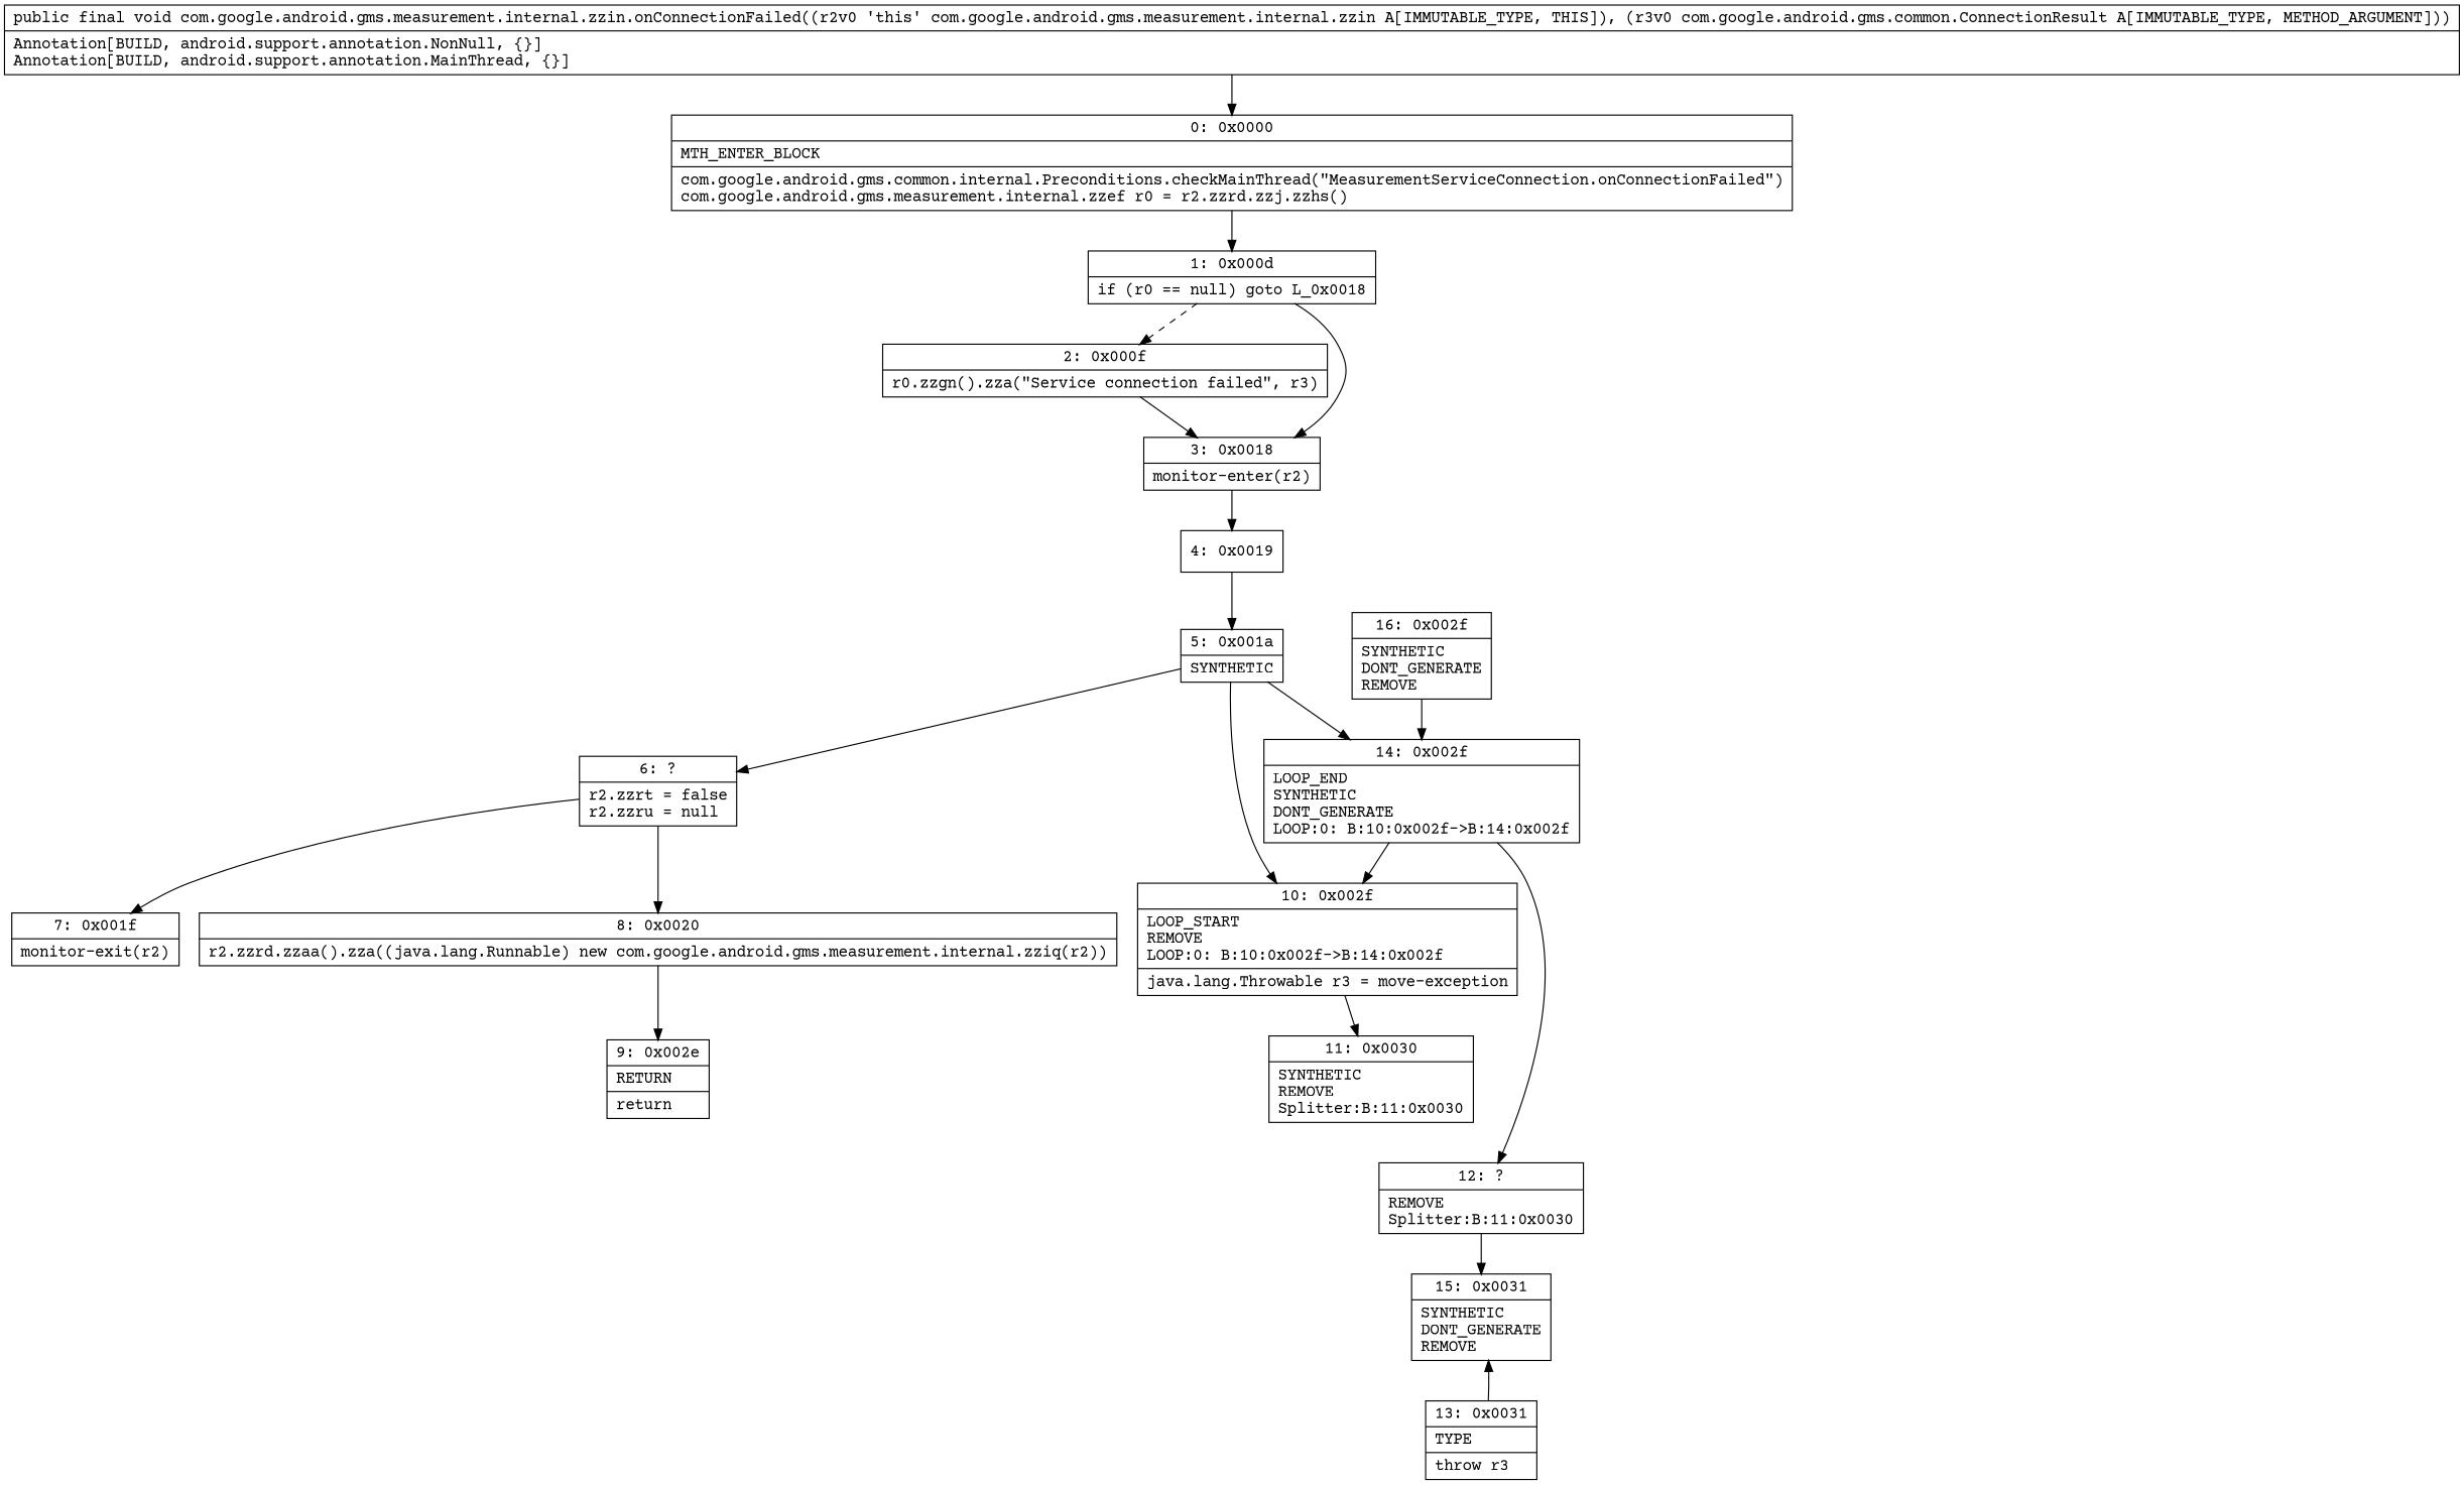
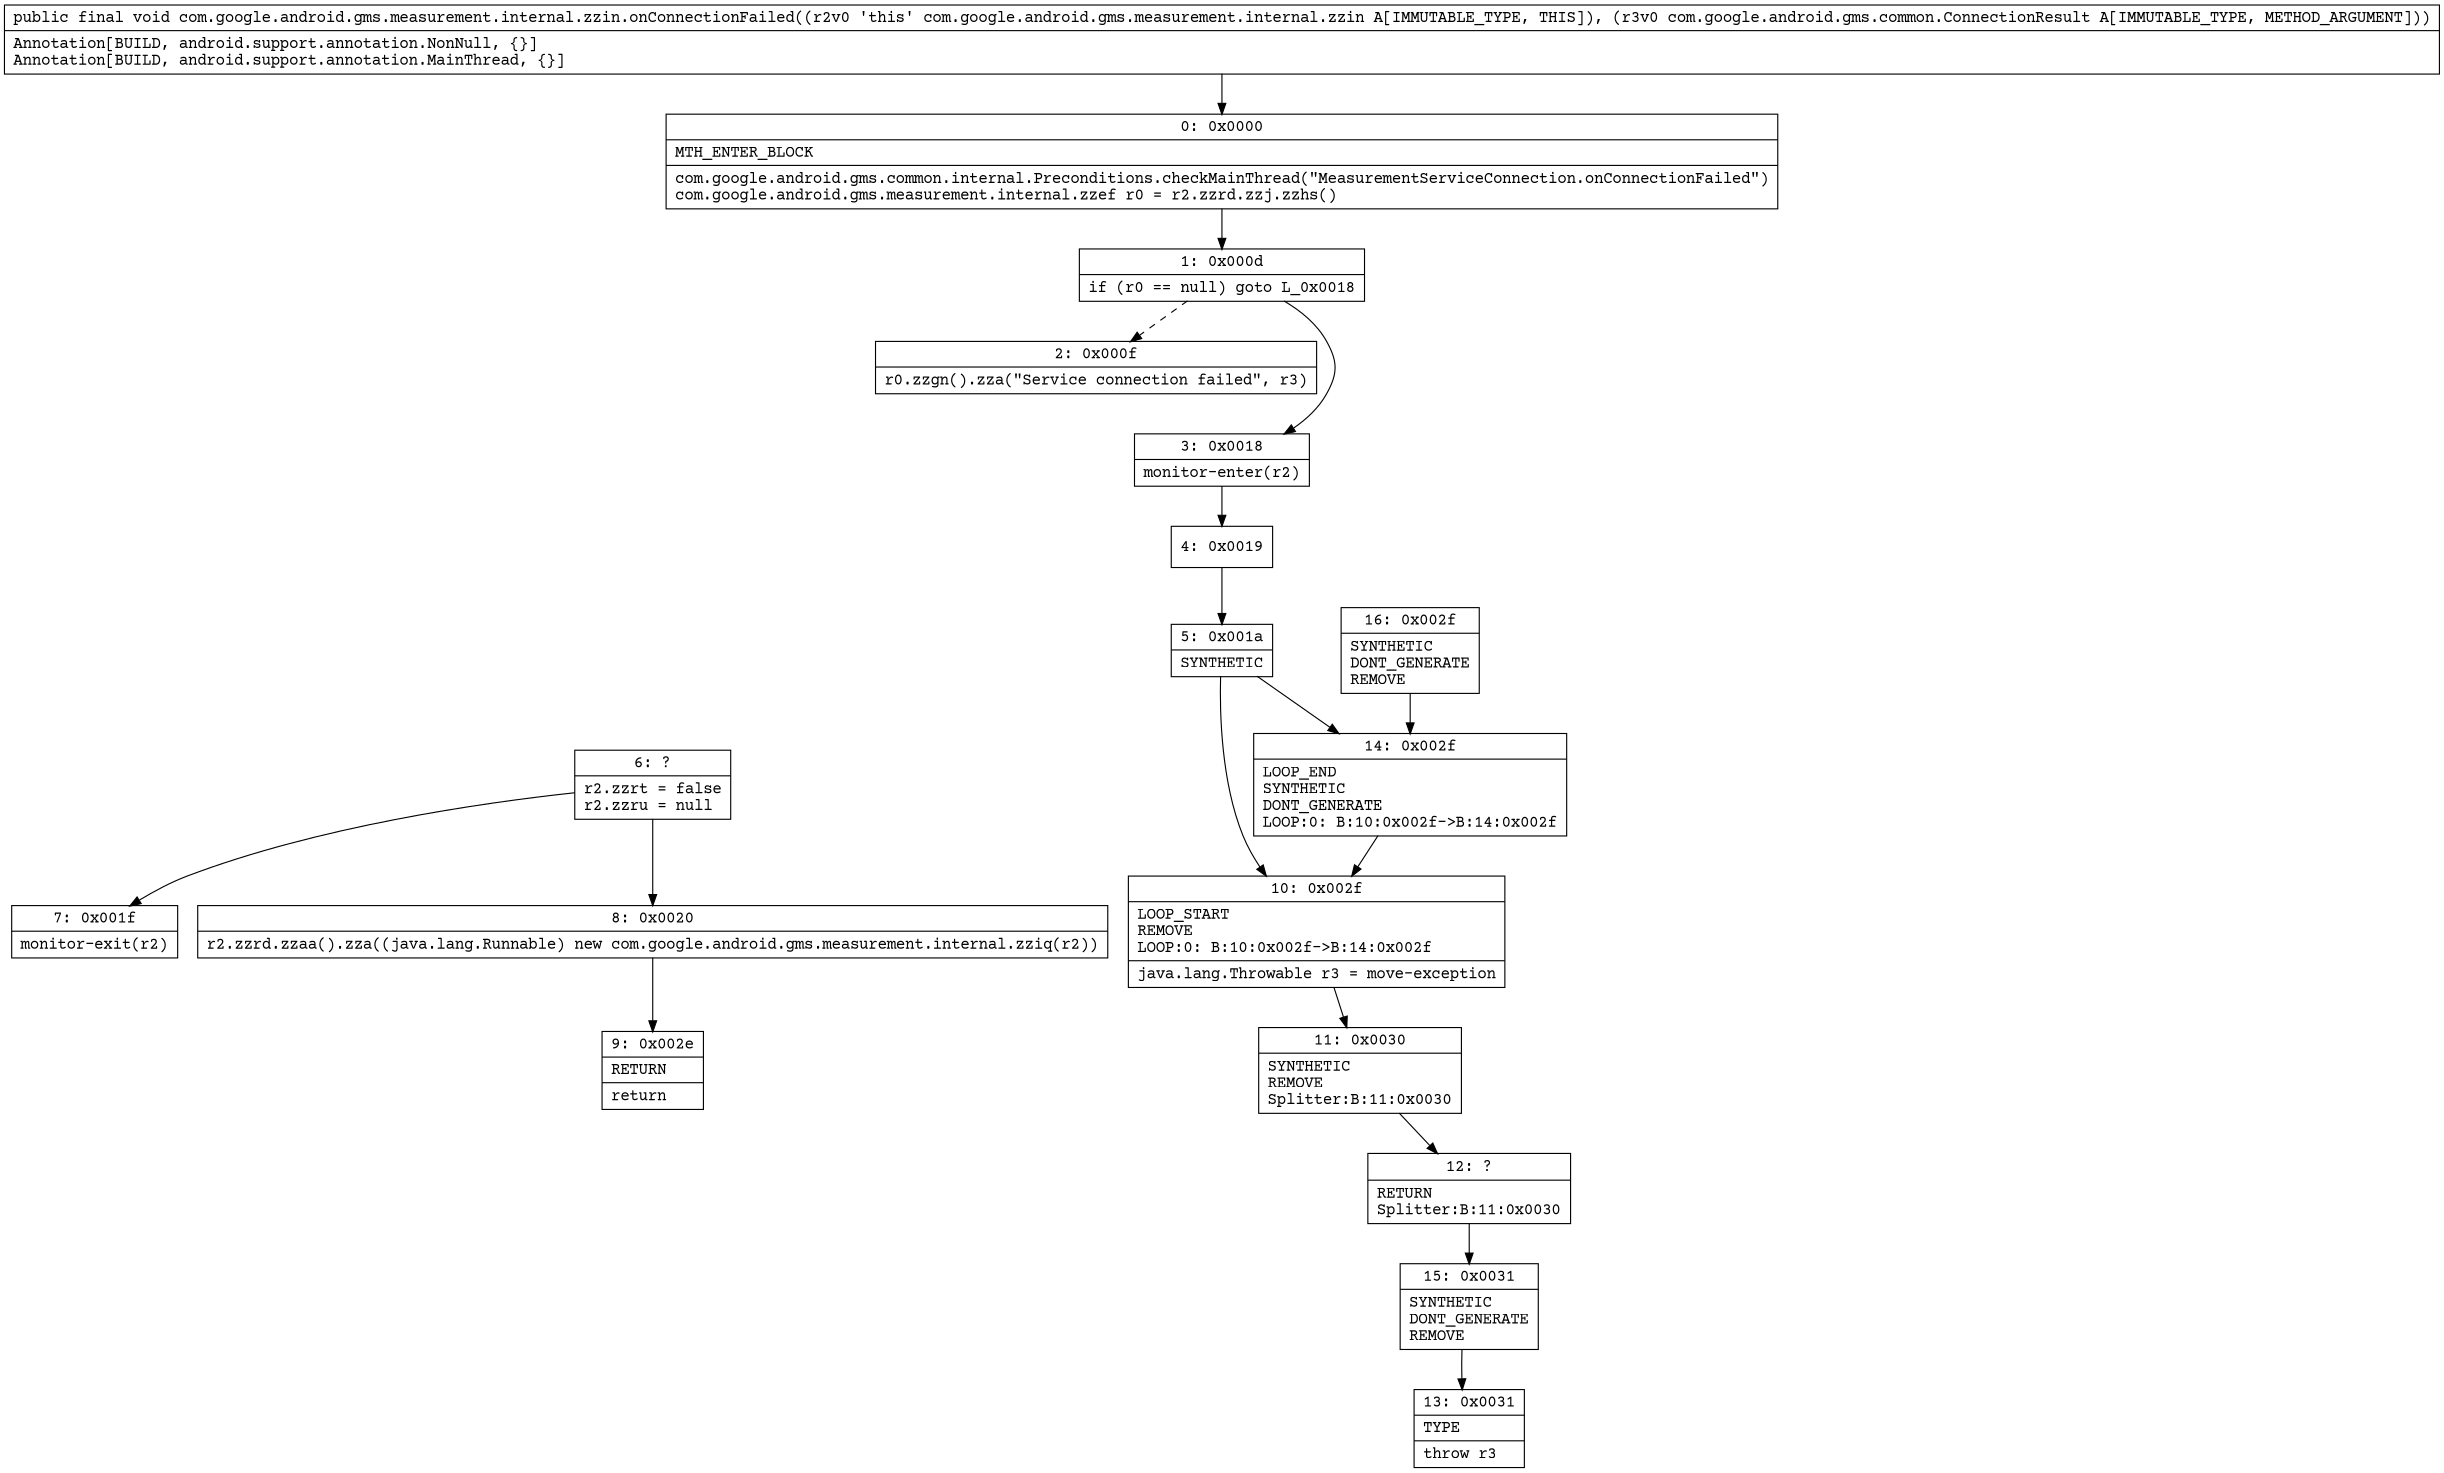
  digraph {
    fontname="Courier Prime"
    node [fontname="Courier Prime" shape=record]
    edge [fontname="Courier Prime"]
    n1 [label="{0\:\ 0x0000|MTH_ENTER_BLOCK\l|com.google.android.gms.common.internal.Preconditions.checkMainThread(\"MeasurementServiceConnection.onConnectionFailed\")\lcom.google.android.gms.measurement.internal.zzef r0 = r2.zzrd.zzj.zzhs()\l}"]
    n2 [label="{1\:\ 0x000d|if (r0 == null) goto L_0x0018\l}"]
    n3 [label="{2\:\ 0x000f|r0.zzgn().zza(\"Service connection failed\", r3)\l}"]
    n4 [label="{3\:\ 0x0018|monitor\-enter(r2)\l}"]
    n5 [label="{4\:\ 0x0019}"]
    n6 [label="{5\:\ 0x001a|SYNTHETIC\l}"]
    n7 [label="{6\:\ ?|r2.zzrt = false\lr2.zzru = null\l}"]
    n8 [label="{10\:\ 0x002f|LOOP_START\lREMOVE\lLOOP:0: B:10:0x002f\-\>B:14:0x002f\l|java.lang.Throwable r3 = move\-exception\l}"]
    n9 [label="{14\:\ 0x002f|LOOP_END\lSYNTHETIC\lDONT_GENERATE\lLOOP:0: B:10:0x002f\-\>B:14:0x002f\l}"]
    n10 [label="{7\:\ 0x001f|monitor\-exit(r2)\l}"]
    n11 [label="{8\:\ 0x0020|r2.zzrd.zzaa().zza((java.lang.Runnable) new com.google.android.gms.measurement.internal.zziq(r2))\l}"]
    n12 [label="{11\:\ 0x0030|SYNTHETIC\lREMOVE\lSplitter:B:11:0x0030\l}"]
    n13 [label="{9\:\ 0x002e|RETURN\l|return\l}"]
-   n14 [label="{12\:\ ?|REMOVE\lSplitter:B:11:0x0030\l}"]
+   n14 [label="{12\:\ ?|RETURN\lSplitter:B:11:0x0030\l}"]
    n15 [label="{15\:\ 0x0031|SYNTHETIC\lDONT_GENERATE\lREMOVE\l}"]
    n16 [label="{13\:\ 0x0031|TYPE\l|throw r3\l}"]
    n17 [label="{16\:\ 0x002f|SYNTHETIC\lDONT_GENERATE\lREMOVE\l}"]
    n18 [label="{public final void com.google.android.gms.measurement.internal.zzin.onConnectionFailed((r2v0 'this' com.google.android.gms.measurement.internal.zzin A[IMMUTABLE_TYPE, THIS]), (r3v0 com.google.android.gms.common.ConnectionResult A[IMMUTABLE_TYPE, METHOD_ARGUMENT]))  | Annotation[BUILD, android.support.annotation.NonNull, \{\}]\lAnnotation[BUILD, android.support.annotation.MainThread, \{\}]\l}"]
    n1 -> n2
    n2 -> n3 [style=dashed]
    n2 -> n4
-   n3 -> n4
    n4 -> n5
    n5 -> n6
-   n6 -> n7
    n6 -> n8
    n6 -> n9
    n7 -> n10
    n7 -> n11
    n8 -> n12
    n9 -> n8
    n11 -> n13
-   n9 -> n14
+   n12 -> n14
    n14 -> n15
-   n16 -> n15
+   n15 -> n16
    n17 -> n9
    n18 -> n1
  }
